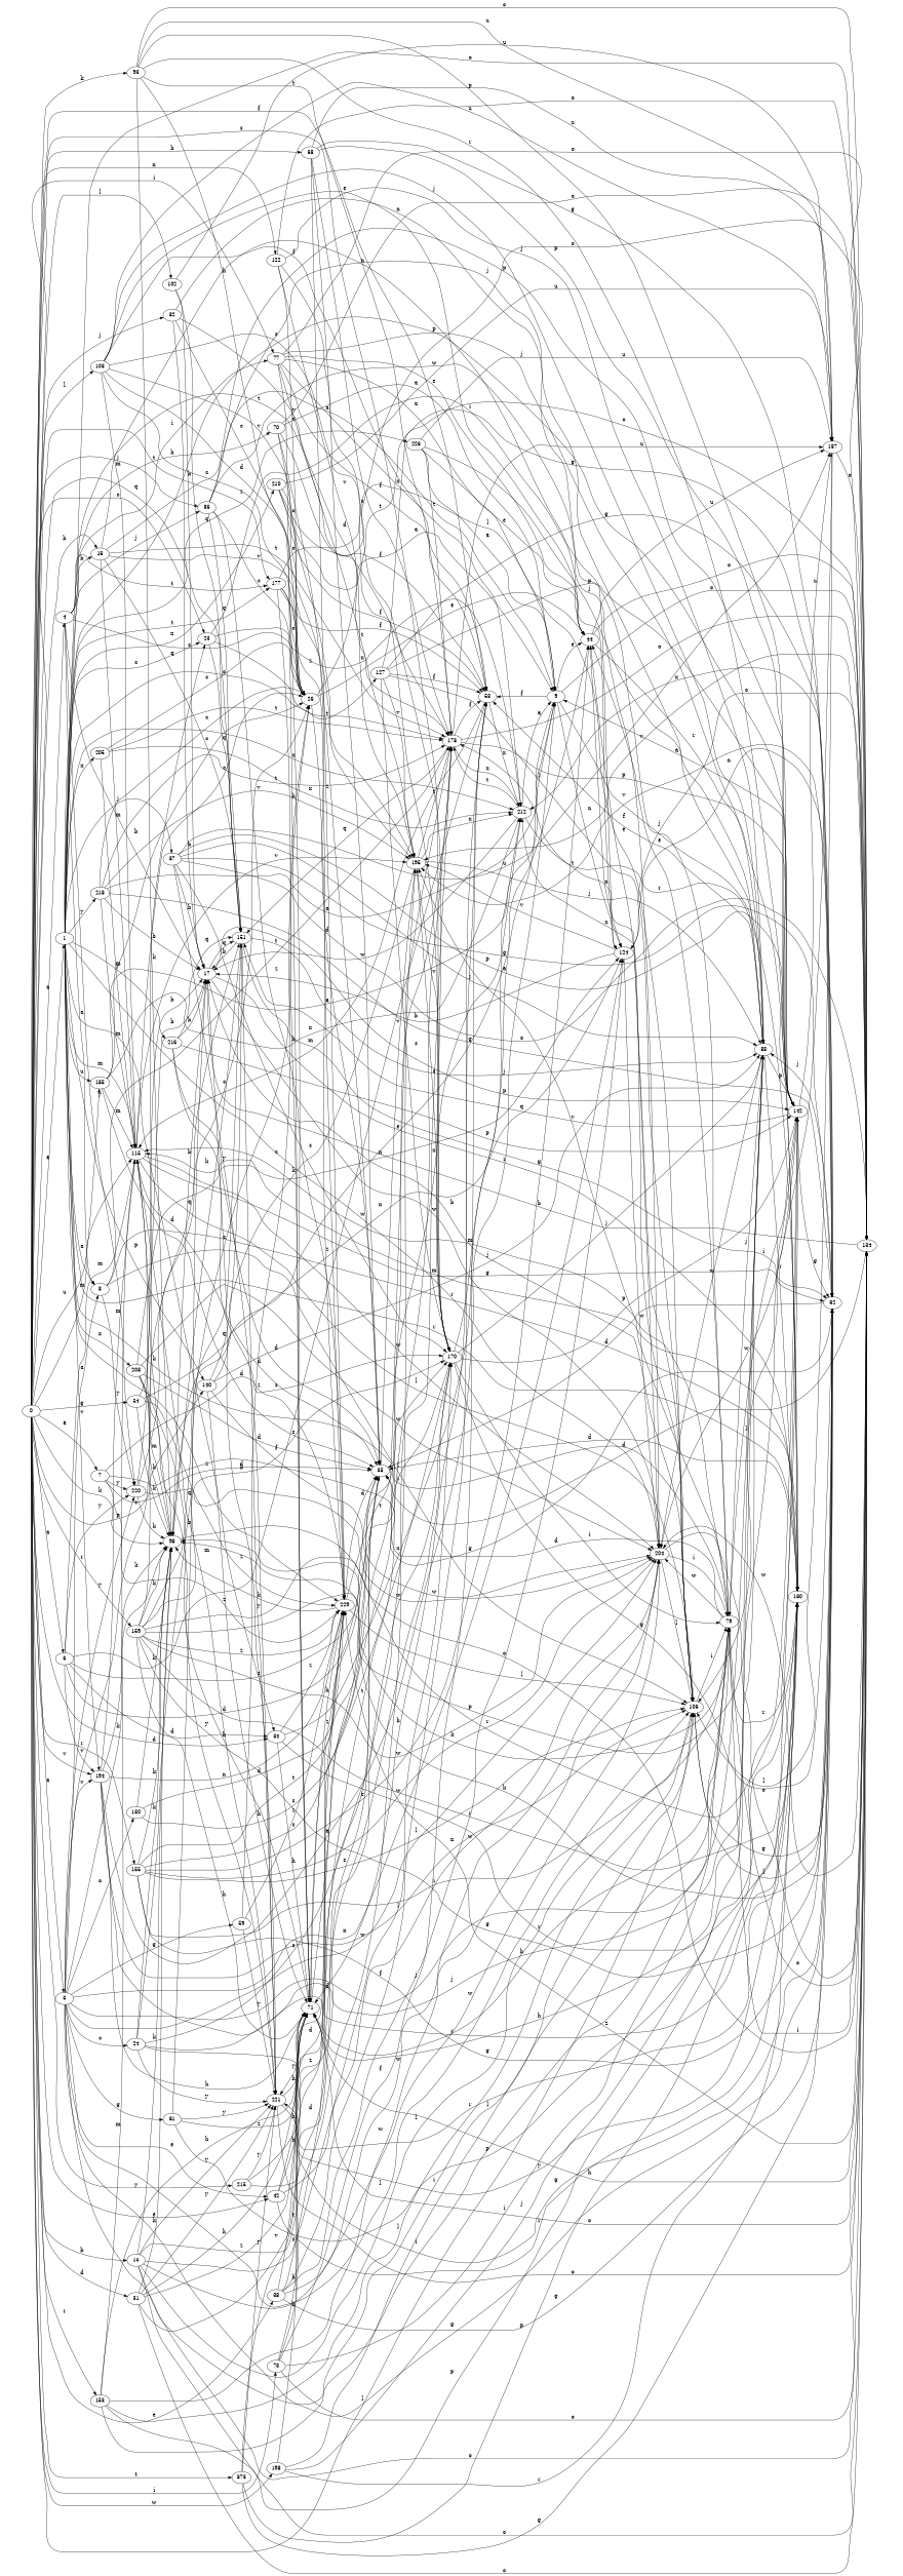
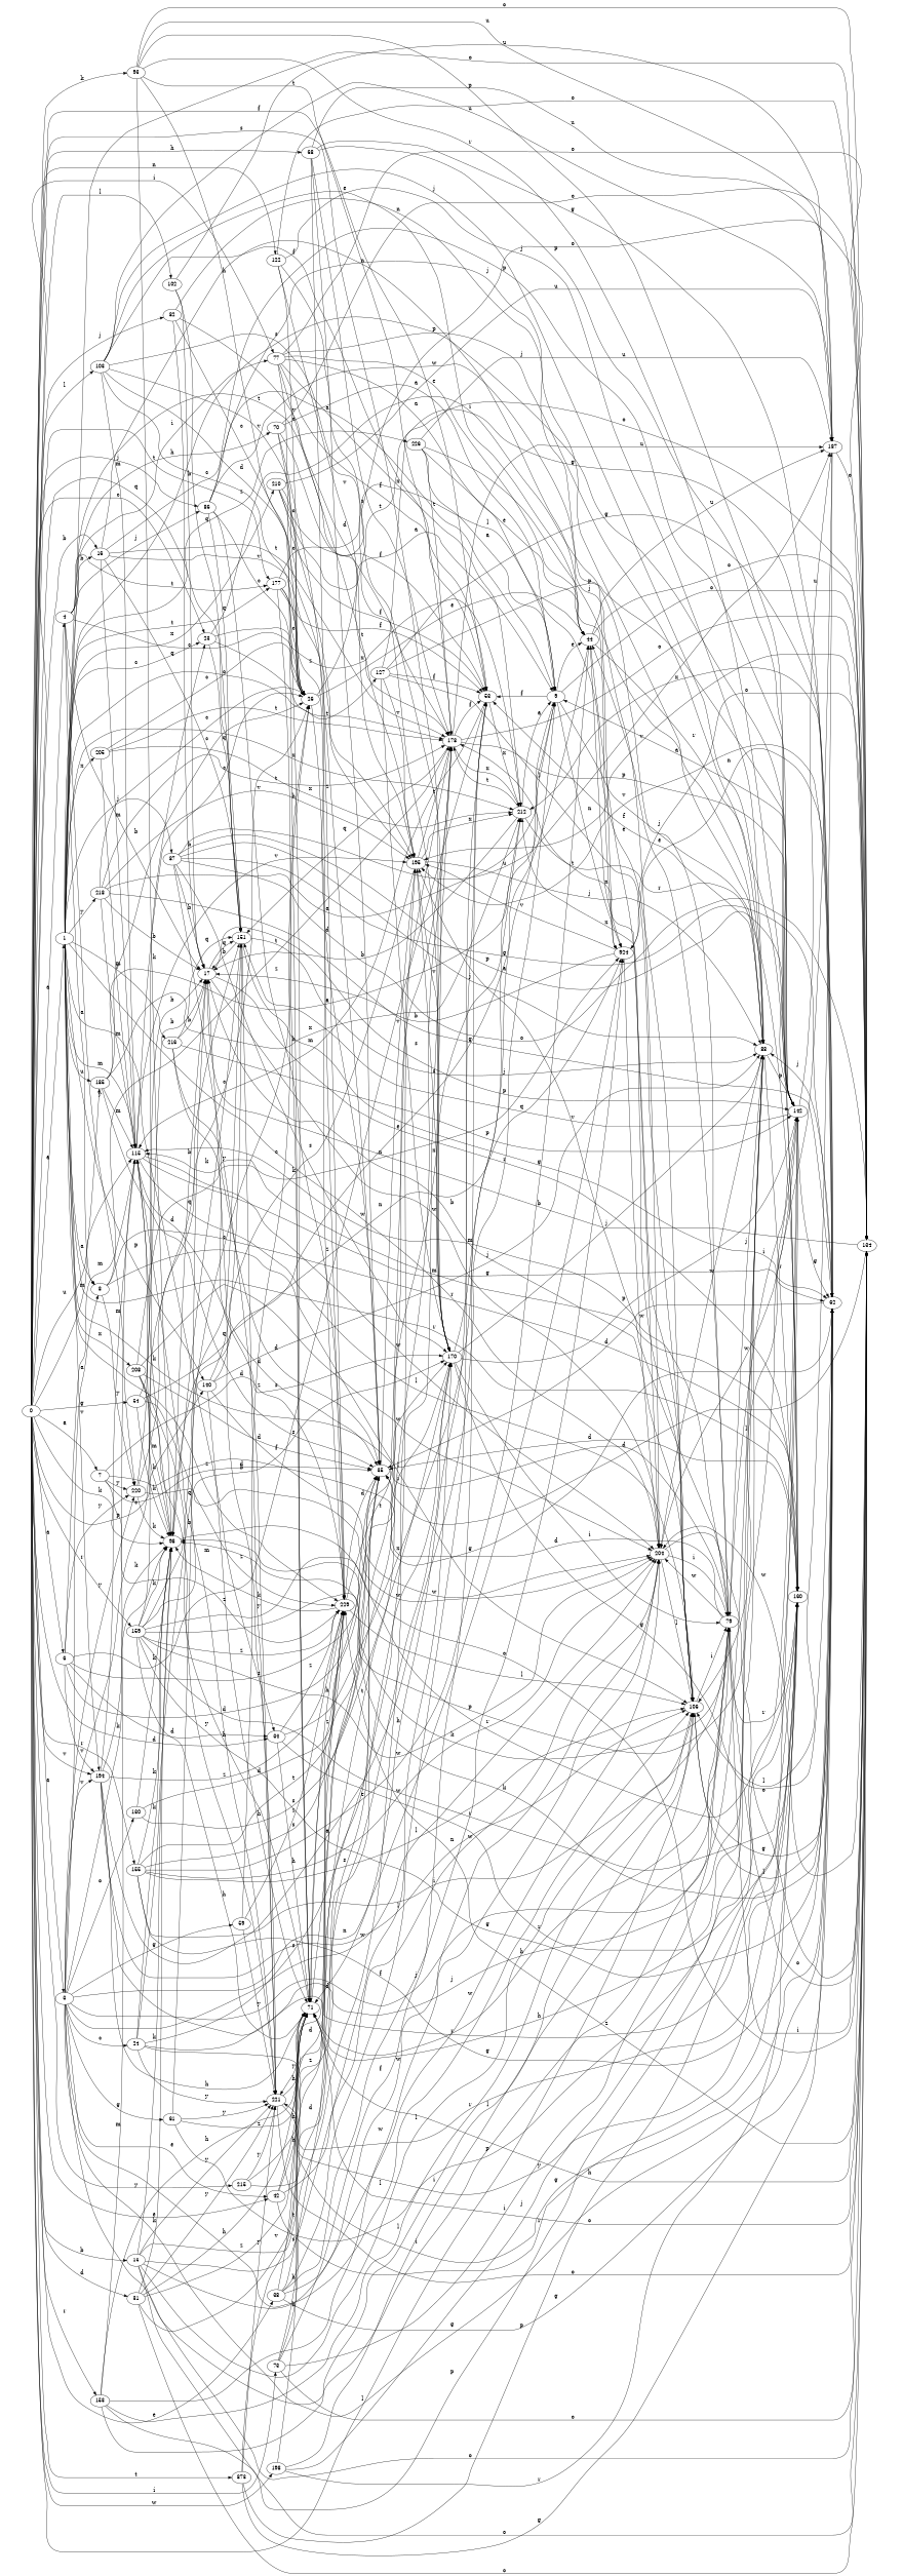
  strict digraph {
    fontname="DejaVu Serif"
    rankdir=LR
    node [fontname="DejaVu Serif"]
    edge [fontname="DejaVu Serif"]
    0
    1
    3
    4
    6
    7
    15
    16
    23
    31
    34
    38
    42
    53
    54
    68
    73
    77
    82
    n20 [label=86]
    93
    98
    102
    103
    106
    115
    122
    140
    151
    153
    155
    159
    170
    n34 [label=873]
    177
    185
    194
    198
    215
    8
    79
    87
    127
    142
    160
    204
    205
    208
    210
    212
    216
    218
    226
    229
    24
    59
    61
    62
    88
-   124
+   124 [label=924]
    130
    134
    220
    17
    26
    70
    178
    35
    221
    9
    195
    71
    187
    44
    0 -> 1 [label=a]
    0 -> 3 [label=a]
    0 -> 4 [label=a]
    0 -> 6 [label=a]
    0 -> 7 [label=a]
    0 -> 15 [label=b]
    0 -> 16 [label=b]
    0 -> 23 [label=c]
    0 -> 31 [label=d]
    0 -> 34 [label=d]
    0 -> 38 [label=e]
    0 -> 42 [label=e]
    0 -> 53 [label=f]
    0 -> 54 [label=g]
    0 -> 68 [label=h]
    0 -> 73 [label=i]
    0 -> 77 [label=i]
    0 -> 82 [label=j]
    0 -> n20 [label=j]
    0 -> 93 [label=k]
    0 -> 98 [label=k]
    0 -> 102 [label=l]
    0 -> 103 [label=l]
    0 -> 106 [label=l]
    0 -> 115 [label=m]
    0 -> 122 [label=n]
    0 -> 140 [label=p]
    0 -> 151 [label=q]
    0 -> 153 [label=r]
    0 -> 155 [label=r]
    0 -> 159 [label=r]
    0 -> 170 [label=s]
    0 -> n34 [label=t]
    0 -> 177 [label=t]
    0 -> 185 [label=u]
    0 -> 194 [label=v]
    0 -> 198 [label=w]
    0 -> 215 [label=y]
    1 -> 16 [label=b]
    1 -> 23 [label=c]
    1 -> 34 [label=d]
    1 -> 77 [label=i]
    1 -> n20 [label=j]
    1 -> 115 [label=m]
    1 -> 140 [label=p]
    1 -> 177 [label=t]
    1 -> 185 [label=u]
    1 -> 194 [label=v]
    1 -> 8 [label=a]
    1 -> 79 [label=i]
    1 -> 87 [label=j]
    1 -> 127 [label=o]
    1 -> 142 [label=p]
    1 -> 160 [label=r]
    1 -> 204 [label=w]
    1 -> 205 [label=x]
    1 -> 208 [label=x]
    1 -> 210 [label=x]
    1 -> 212 [label=x]
    1 -> 216 [label=y]
    1 -> 218 [label=y]
    1 -> 226 [label=z]
    1 -> 229 [label=z]
    3 -> 23 [label=c]
    3 -> 42 [label=e]
    3 -> 98 [label=k]
    3 -> 106 [label=l]
    3 -> 194 [label=v]
    3 -> 8 [label=a]
    3 -> 204 [label=w]
    3 -> 24 [label=c]
    3 -> 59 [label=g]
    3 -> 61 [label=g]
    3 -> 62 [label=g]
    3 -> 88 [label=j]
    3 -> 124 [label=n]
    3 -> 130 [label=o]
    3 -> 134 [label=o]
    3 -> 220 [label=y]
    4 -> 177 [label=t]
    4 -> 8 [label=a]
    4 -> 134 [label=o]
    4 -> 220 [label=y]
    4 -> 17 [label=b]
    4 -> 26 [label=c]
    4 -> 70 [label=h]
    4 -> 178 [label=t]
    6 -> 34 [label=d]
    6 -> 53 [label=f]
    6 -> 115 [label=m]
    6 -> 170 [label=s]
    6 -> 194 [label=v]
    6 -> 220 [label=y]
    6 -> 35 [label=d]
    7 -> 170 [label=s]
    7 -> 229 [label=z]
    7 -> 62 [label=g]
    7 -> 220 [label=y]
    7 -> 35 [label=d]
    15 -> 98 [label=k]
    15 -> 106 [label=l]
    15 -> 170 [label=s]
    15 -> 79 [label=i]
    15 -> 204 [label=w]
    15 -> 134 [label=o]
    15 -> 178 [label=t]
    15 -> 221 [label=y]
    16 -> 115 [label=m]
    16 -> 151 [label=q]
    16 -> 124 [label=n]
    16 -> 178 [label=t]
    16 -> 9 [label=a]
    16 -> 195 [label=v]
    23 -> 151 [label=q]
    23 -> 79 [label=i]
    23 -> 212 [label=x]
    23 -> 178 [label=t]
    31 -> 98 [label=k]
    31 -> 229 [label=z]
    31 -> 134 [label=o]
    31 -> 221 [label=y]
    31 -> 195 [label=v]
    31 -> 71 [label=h]
    34 -> 160 [label=r]
    34 -> 212 [label=x]
    34 -> 229 [label=z]
    34 -> 71 [label=h]
    38 -> 53 [label=f]
    38 -> 204 [label=w]
    38 -> 62 [label=g]
    38 -> 124 [label=n]
    38 -> 35 [label=d]
    38 -> 71 [label=h]
    42 -> 160 [label=r]
    42 -> 204 [label=w]
    42 -> 178 [label=t]
    42 -> 71 [label=h]
    53 -> 115 [label=m]
    53 -> 212 [label=x]
    53 -> 71 [label=h]
    54 -> 98 [label=k]
    54 -> 229 [label=z]
    54 -> 124 [label=n]
    54 -> 17 [label=b]
    68 -> 142 [label=p]
    68 -> 229 [label=z]
    68 -> 62 [label=g]
    68 -> 178 [label=t]
    68 -> 35 [label=d]
    68 -> 187 [label=u]
    73 -> 53 [label=f]
    73 -> 79 [label=i]
    73 -> 229 [label=z]
    73 -> 134 [label=o]
    73 -> 71 [label=h]
    77 -> 53 [label=f]
    77 -> 212 [label=x]
    77 -> 88 [label=j]
    77 -> 134 [label=o]
    77 -> 178 [label=t]
    77 -> 9 [label=a]
    77 -> 71 [label=h]
    77 -> 44 [label=e]
    82 -> 124 [label=n]
    82 -> 17 [label=b]
    82 -> 26 [label=c]
    82 -> 195 [label=v]
    n20 -> 151 [label=q]
    n20 -> 142 [label=p]
    n20 -> 204 [label=w]
    n20 -> 229 [label=z]
    n20 -> 88 [label=j]
    n20 -> 26 [label=c]
    93 -> 98 [label=k]
    93 -> 142 [label=p]
    93 -> 160 [label=r]
    93 -> 134 [label=o]
    93 -> 178 [label=t]
    93 -> 71 [label=h]
    93 -> 187 [label=u]
    98 -> 115 [label=m]
    98 -> 160 [label=r]
    98 -> 17 [label=b]
    102 -> 151 [label=q]
    102 -> 17 [label=b]
    102 -> 187 [label=u]
    103 -> 53 [label=f]
    103 -> 115 [label=m]
    103 -> 170 [label=s]
    103 -> 88 [label=j]
    103 -> 26 [label=c]
    103 -> 35 [label=d]
    103 -> 195 [label=v]
    103 -> 187 [label=u]
    103 -> 44 [label=e]
    106 -> 79 [label=i]
    106 -> 212 [label=x]
    106 -> 62 [label=g]
    106 -> 17 [label=b]
    106 -> 178 [label=t]
    115 -> 98 [label=k]
    115 -> 106 [label=l]
    115 -> 204 [label=w]
    115 -> 62 [label=g]
    115 -> 26 [label=c]
    115 -> 35 [label=d]
    115 -> 195 [label=v]
    122 -> 170 [label=s]
    122 -> 88 [label=j]
    122 -> 134 [label=o]
    122 -> 26 [label=c]
    122 -> 195 [label=v]
    140 -> 151 [label=q]
    140 -> 204 [label=w]
    140 -> 88 [label=j]
    140 -> 71 [label=h]
    140 -> 44 [label=e]
    151 -> 98 [label=k]
    151 -> 62 [label=g]
    151 -> 88 [label=j]
    151 -> 17 [label=b]
    151 -> 221 [label=y]
    153 -> 106 [label=l]
    153 -> 115 [label=m]
    153 -> 79 [label=i]
    153 -> 142 [label=p]
    153 -> 204 [label=w]
    153 -> 71 [label=h]
    155 -> 98 [label=k]
    155 -> 106 [label=l]
    155 -> 170 [label=s]
    155 -> 79 [label=i]
    155 -> 204 [label=w]
    155 -> 62 [label=g]
    155 -> 178 [label=t]
    155 -> 44 [label=e]
    159 -> 98 [label=k]
    159 -> 151 [label=q]
    159 -> 170 [label=s]
    159 -> 142 [label=p]
    159 -> 160 [label=r]
    159 -> 204 [label=w]
    159 -> 229 [label=z]
    159 -> 62 [label=g]
    159 -> 134 [label=o]
    159 -> 26 [label=c]
    159 -> 71 [label=h]
    170 -> 79 [label=i]
    170 -> 142 [label=p]
    170 -> 62 [label=g]
    170 -> 88 [label=j]
    170 -> 9 [label=a]
    170 -> 195 [label=v]
    n34 -> 142 [label=p]
    n34 -> 62 [label=g]
    n34 -> 35 [label=d]
    n34 -> 221 [label=y]
    177 -> 53 [label=f]
    177 -> 229 [label=z]
    177 -> 134 [label=o]
    177 -> 26 [label=c]
    177 -> 71 [label=h]
    185 -> 115 [label=m]
    185 -> 212 [label=x]
    185 -> 26 [label=c]
    185 -> 35 [label=d]
    185 -> 9 [label=a]
    194 -> 98 [label=k]
    194 -> 106 [label=l]
    194 -> 115 [label=m]
    194 -> 160 [label=r]
-   194 -> 229 [label=n]
+   194 -> 229 [label=z]
    194 -> 9 [label=a]
    194 -> 71 [label=h]
    198 -> 106 [label=l]
    198 -> 160 [label=r]
    198 -> 88 [label=j]
    198 -> 71 [label=h]
    215 -> 170 [label=s]
    215 -> 35 [label=d]
    215 -> 221 [label=y]
    8 -> 106 [label=l]
    8 -> 160 [label=r]
    8 -> 220 [label=y]
    8 -> 178 [label=t]
    79 -> 98 [label=k]
    79 -> 115 [label=m]
    79 -> 160 [label=r]
    79 -> 204 [label=w]
    79 -> 88 [label=j]
    79 -> 134 [label=o]
    79 -> 35 [label=d]
    79 -> 195 [label=v]
    79 -> 71 [label=h]
    79 -> 44 [label=e]
    87 -> 170 [label=s]
    87 -> 142 [label=p]
    87 -> 62 [label=g]
    87 -> 88 [label=j]
    87 -> 134 [label=o]
    87 -> 17 [label=b]
    87 -> 221 [label=y]
    87 -> 187 [label=u]
    127 -> 53 [label=f]
    127 -> 106 [label=l]
    127 -> 170 [label=s]
    127 -> 142 [label=p]
    127 -> 62 [label=g]
    127 -> 134 [label=o]
    127 -> 195 [label=v]
    142 -> 106 [label=l]
    142 -> 151 [label=q]
    142 -> 79 [label=i]
    142 -> 62 [label=g]
    142 -> 9 [label=a]
    142 -> 187 [label=u]
    160 -> 115 [label=m]
    160 -> 35 [label=d]
    160 -> 221 [label=y]
    204 -> 106 [label=l]
    204 -> 79 [label=i]
    204 -> 134 [label=o]
    204 -> 44 [label=e]
    205 -> 115 [label=m]
    205 -> 212 [label=x]
    205 -> 26 [label=c]
    205 -> 178 [label=t]
    208 -> 98 [label=k]
    208 -> 204 [label=w]
    208 -> 124 [label=n]
    208 -> 35 [label=d]
    208 -> 221 [label=y]
    208 -> 71 [label=h]
    210 -> 53 [label=f]
    210 -> 106 [label=l]
    210 -> 26 [label=c]
    210 -> 9 [label=a]
    210 -> 187 [label=u]
    212 -> 160 [label=r]
-   212 -> 17 [label=w]
+   212 -> 17 [label=b]
    212 -> 178 [label=t]
    212 -> 9 [label=a]
    216 -> 151 [label=q]
    216 -> 142 [label=p]
    216 -> 229 [label=z]
    216 -> 17 [label=b]
    216 -> 35 [label=d]
    218 -> 115 [label=m]
    218 -> 62 [label=g]
    218 -> 17 [label=b]
    218 -> 26 [label=c]
    218 -> 178 [label=t]
    218 -> 9 [label=a]
    218 -> 195 [label=v]
    226 -> 88 [label=j]
    226 -> 178 [label=t]
    226 -> 9 [label=a]
    226 -> 187 [label=u]
    226 -> 44 [label=e]
    229 -> 98 [label=k]
    229 -> 106 [label=l]
    229 -> 212 [label=x]
    229 -> 35 [label=d]
    229 -> 71 [label=h]
    24 -> 98 [label=k]
    24 -> 151 [label=q]
    24 -> 170 [label=s]
    24 -> 160 [label=r]
    24 -> 88 [label=j]
    24 -> 221 [label=y]
    59 -> 229 [label=z]
    59 -> 26 [label=c]
    59 -> 221 [label=y]
    61 -> 142 [label=p]
    61 -> 229 [label=z]
    61 -> 17 [label=b]
    61 -> 221 [label=y]
    62 -> 98 [label=k]
    62 -> 106 [label=l]
    62 -> 212 [label=x]
    62 -> 88 [label=j]
    62 -> 124 [label=n]
    62 -> 35 [label=d]
    62 -> 195 [label=v]
    88 -> 53 [label=f]
    88 -> 142 [label=p]
    88 -> 160 [label=r]
    88 -> 204 [label=w]
    88 -> 71 [label=h]
    124 -> 204 [label=w]
    124 -> 134 [label=o]
    124 -> 17 [label=b]
    124 -> 195 [label=v]
    130 -> 98 [label=k]
    130 -> 170 [label=s]
    130 -> 35 [label=d]
    134 -> 79 [label=i]
    134 -> 204 [label=w]
    134 -> 229 [label=z]
    134 -> 17 [label=b]
    134 -> 35 [label=d]
    134 -> 195 [label=v]
    134 -> 71 [label=h]
    220 -> 98 [label=k]
    220 -> 204 [label=w]
    220 -> 17 [label=b]
    220 -> 26 [label=c]
    17 -> 151 [label=q]
    17 -> 142 [label=p]
    17 -> 160 [label=r]
    17 -> 204 [label=w]
    26 -> 229 [label=z]
    26 -> 62 [label=g]
    26 -> 44 [label=e]
    70 -> 53 [label=f]
    70 -> 134 [label=o]
    70 -> 26 [label=c]
    70 -> 35 [label=d]
    70 -> 9 [label=a]
    178 -> 53 [label=f]
    178 -> 151 [label=q]
    178 -> 142 [label=p]
    178 -> 212 [label=x]
    178 -> 134 [label=o]
    178 -> 187 [label=u]
    35 -> 195 [label=v]
    221 -> 115 [label=m]
    221 -> 62 [label=g]
    221 -> 134 [label=o]
    221 -> 17 [label=b]
    221 -> 71 [label=h]
    9 -> 53 [label=f]
    9 -> 88 [label=j]
    9 -> 124 [label=n]
    9 -> 134 [label=o]
    9 -> 44 [label=e]
    195 -> 98 [label=k]
    195 -> 170 [label=s]
    195 -> 212 [label=x]
    195 -> 88 [label=j]
    195 -> 178 [label=t]
    71 -> 229 [label=z]
    71 -> 134 [label=o]
    71 -> 178 [label=t]
    71 -> 221 [label=y]
    187 -> 106 [label=l]
    187 -> 204 [label=w]
    187 -> 134 [label=o]
    44 -> 160 [label=r]
    44 -> 124 [label=n]
    44 -> 134 [label=o]
    44 -> 187 [label=u]
  }
